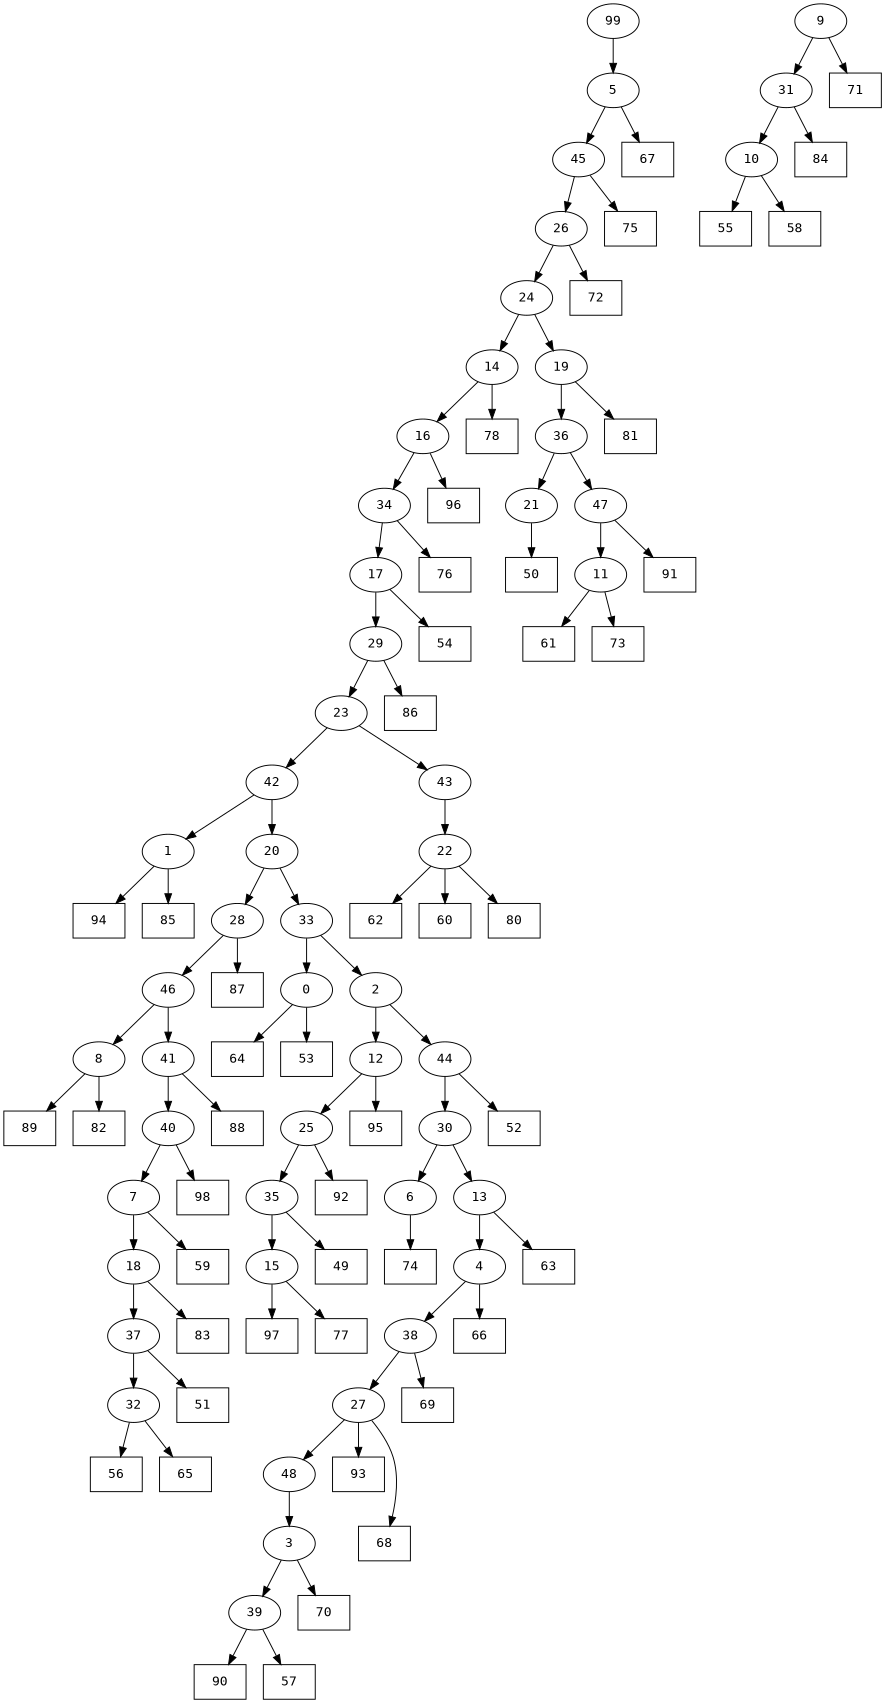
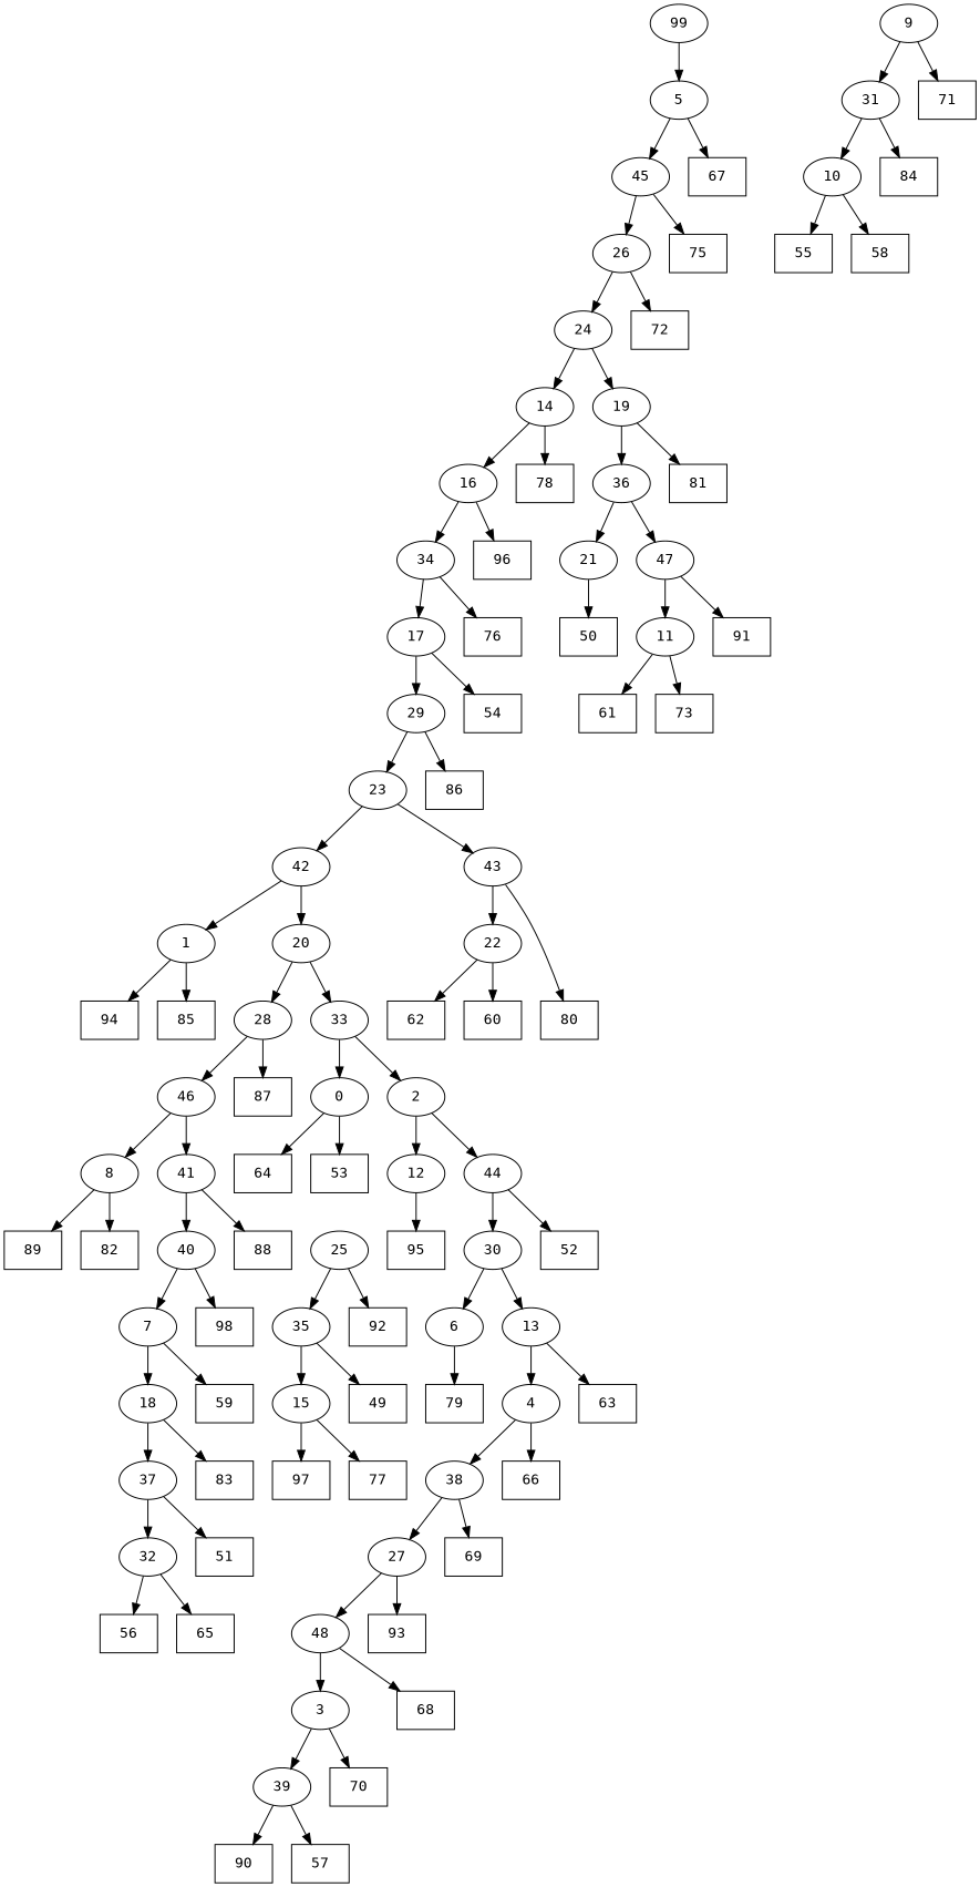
  digraph {
    fontname="DejaVu Sans Mono"
    node [fontname="DejaVu Sans Mono"]
    edge [fontname="DejaVu Sans Mono"]
    n1 [label=0]
    n2 [label=64 shape=box]
    n3 [label=53 shape=box]
    n4 [label=1]
    n5 [label=94 shape=box]
    n6 [label=85 shape=box]
    n7 [label=2]
    n8 [label=12]
    n9 [label=44]
    n10 [label=25]
    n11 [label=95 shape=box]
    n12 [label=30]
    n13 [label=52 shape=box]
    n14 [label=3]
    n15 [label=39]
    n16 [label=70 shape=box]
    n17 [label=90 shape=box]
    n18 [label=57 shape=box]
    n19 [label=4]
    n20 [label=38]
    n21 [label=66 shape=box]
    n22 [label=27]
    n23 [label=69 shape=box]
    n24 [label=5]
    n25 [label=45]
    n26 [label=67 shape=box]
    n27 [label=26]
    n28 [label=75 shape=box]
    n29 [label=6]
-   n30 [label=74 shape=box]
+   n30 [label=79 shape=box]
    n31 [label=9]
    n32 [label=31]
    n33 [label=71 shape=box]
    n34 [label=7]
    n35 [label=18]
    n36 [label=59 shape=box]
    n37 [label=37]
    n38 [label=83 shape=box]
    n39 [label=8]
    n40 [label=89 shape=box]
    n41 [label=82 shape=box]
    n42 [label=10]
    n43 [label=84 shape=box]
    n44 [label=55 shape=box]
    n45 [label=58 shape=box]
    n46 [label=11]
    n47 [label=61 shape=box]
    n48 [label=73 shape=box]
    n49 [label=35]
    n50 [label=92 shape=box]
    n51 [label=13]
    n52 [label=63 shape=box]
    n53 [label=14]
    n54 [label=16]
    n55 [label=78 shape=box]
    n56 [label=34]
    n57 [label=96 shape=box]
    n58 [label=15]
    n59 [label=97 shape=box]
    n60 [label=77 shape=box]
    n61 [label=17]
    n62 [label=76 shape=box]
    n63 [label=29]
    n64 [label=54 shape=box]
    n65 [label=23]
    n66 [label=86 shape=box]
    n67 [label=32]
    n68 [label=51 shape=box]
    n69 [label=19]
    n70 [label=36]
    n71 [label=81 shape=box]
    n72 [label=21]
    n73 [label=47]
    n74 [label=20]
    n75 [label=28]
    n76 [label=33]
    n77 [label=46]
    n78 [label=87 shape=box]
    n79 [label=50 shape=box]
    n80 [label=22]
    n81 [label=62 shape=box]
    n82 [label=60 shape=box]
    n83 [label=42]
    n84 [label=43]
    n85 [label=80 shape=box]
    n86 [label=24]
    n87 [label=49 shape=box]
    n88 [label=72 shape=box]
    n89 [label=48]
    n90 [label=93 shape=box]
    n91 [label=68 shape=box]
    n92 [label=41]
    n93 [label=56 shape=box]
    n94 [label=65 shape=box]
    n95 [label=91 shape=box]
    n96 [label=40]
    n97 [label=98 shape=box]
    n98 [label=88 shape=box]
    n99 [label=99]
    n1 -> n2
    n1 -> n3
    n4 -> n5
    n4 -> n6
    n7 -> n8
    n7 -> n9
-   n8 -> n10
    n8 -> n11
    n9 -> n12
    n9 -> n13
    n10 -> n49
    n10 -> n50
    n12 -> n29
    n12 -> n51
    n14 -> n15
    n14 -> n16
    n15 -> n17
    n15 -> n18
    n19 -> n20
    n19 -> n21
    n20 -> n22
    n20 -> n23
    n22 -> n89
    n22 -> n90
    n24 -> n25
    n24 -> n26
    n25 -> n27
    n25 -> n28
    n27 -> n86
    n27 -> n88
    n29 -> n30
    n31 -> n32
    n31 -> n33
    n32 -> n42
    n32 -> n43
    n34 -> n35
    n34 -> n36
    n35 -> n37
    n35 -> n38
    n37 -> n67
    n37 -> n68
    n39 -> n40
    n39 -> n41
    n42 -> n44
    n42 -> n45
    n46 -> n47
    n46 -> n48
    n49 -> n58
    n49 -> n87
    n51 -> n19
    n51 -> n52
    n53 -> n54
    n53 -> n55
    n54 -> n56
    n54 -> n57
    n56 -> n61
    n56 -> n62
    n58 -> n59
    n58 -> n60
    n61 -> n63
    n61 -> n64
    n63 -> n65
    n63 -> n66
    n65 -> n83
    n65 -> n84
    n67 -> n93
    n67 -> n94
    n69 -> n70
    n69 -> n71
    n70 -> n72
    n70 -> n73
    n72 -> n79
    n73 -> n46
    n73 -> n95
    n74 -> n75
    n74 -> n76
    n75 -> n77
    n75 -> n78
    n76 -> n1
    n76 -> n7
    n77 -> n39
    n77 -> n92
    n80 -> n81
    n80 -> n82
    n83 -> n4
    n83 -> n74
    n84 -> n80
-   n80 -> n85
+   n84 -> n85
    n86 -> n53
    n86 -> n69
    n89 -> n14
-   n22 -> n91
+   n89 -> n91
    n92 -> n96
    n92 -> n98
    n96 -> n34
    n96 -> n97
    n99 -> n24
  }
